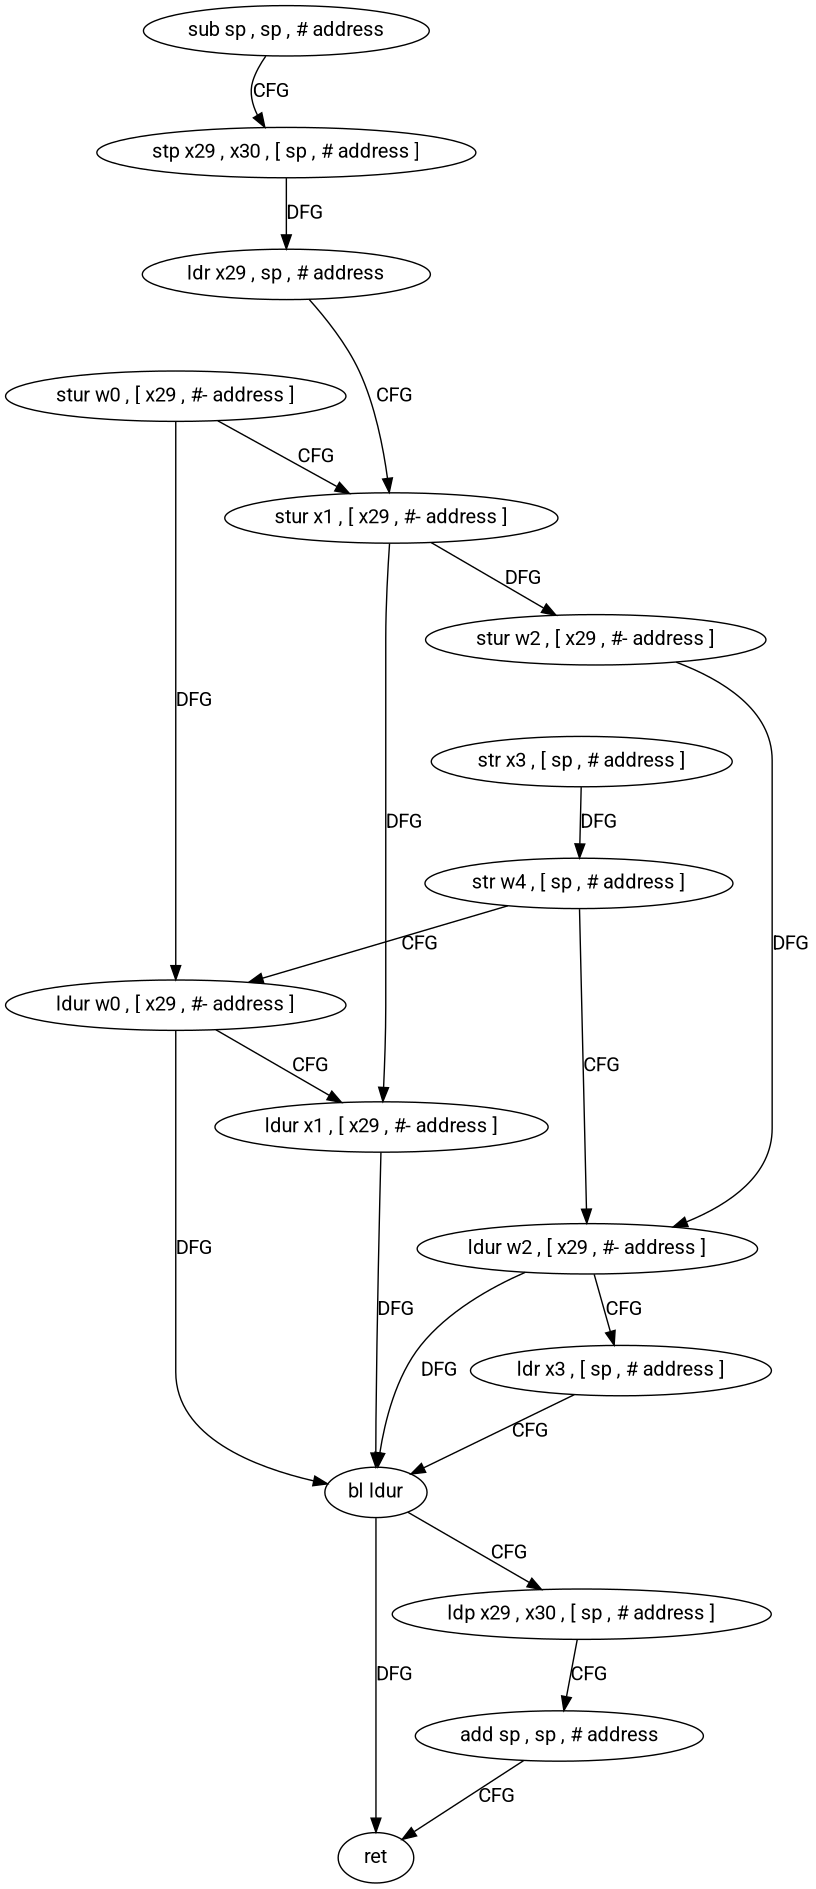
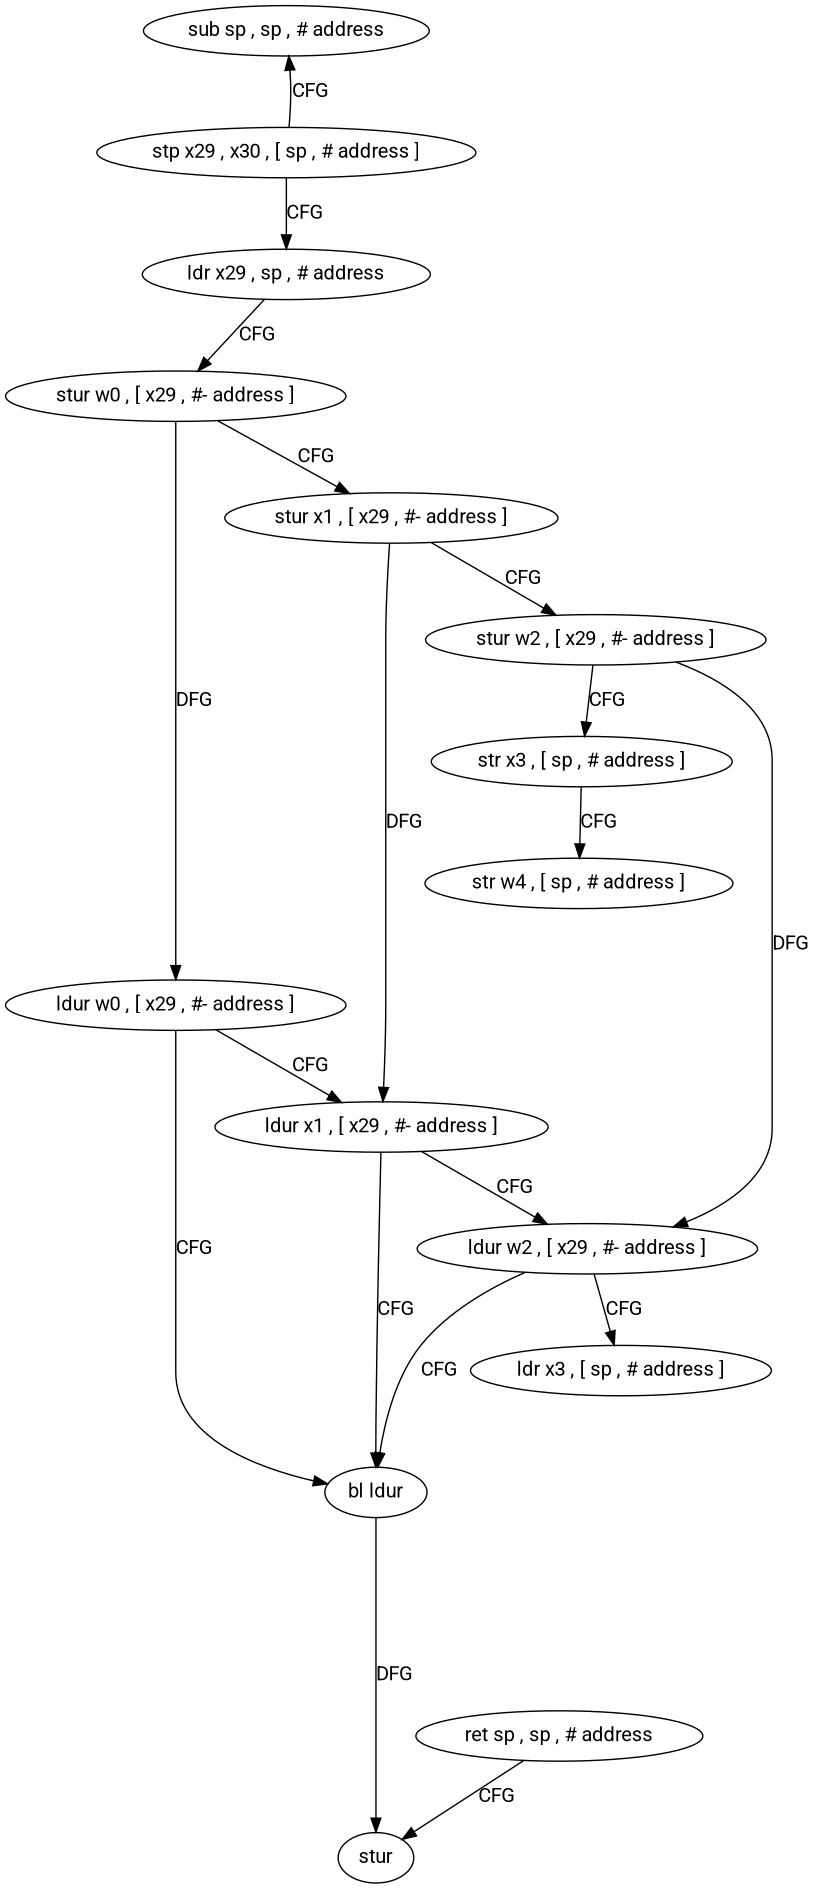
  digraph {
    fontname=Roboto
    node [fontname=Roboto]
    edge [fontname=Roboto]
    n1 [label="sub sp , sp , # address"]
    n2 [label="stp x29 , x30 , [ sp , # address ]"]
    n3 [label="ldr x29 , sp , # address"]
    n4 [label="stur w0 , [ x29 , #- address ]"]
    n5 [label="stur x1 , [ x29 , #- address ]"]
    n6 [label="ldur w0 , [ x29 , #- address ]"]
    n7 [label="stur w2 , [ x29 , #- address ]"]
    n8 [label="ldur x1 , [ x29 , #- address ]"]
    n9 [label="bl ldur"]
    n10 [label="str x3 , [ sp , # address ]"]
    n11 [label="ldur w2 , [ x29 , #- address ]"]
    n12 [label="str w4 , [ sp , # address ]"]
    n13 [label="ldr x3 , [ sp , # address ]"]
-   n14 [label="ldp x29 , x30 , [ sp , # address ]"]
-   n15 [label=ret]
-   n16 [label="add sp , sp , # address"]
-   n1 -> n2 [label=CFG]
-   n2 -> n3 [label=DFG]
-   n3 -> n5 [label=CFG]
+   n15 [label=stur]
+   n16 [label="ret sp , sp , # address"]
+   n2 -> n1 [label=CFG]
+   n2 -> n3 [label=CFG]
+   n3 -> n4 [label=CFG]
    n4 -> n5 [label=CFG]
    n4 -> n6 [label=DFG]
-   n5 -> n7 [label=DFG]
+   n5 -> n7 [label=CFG]
    n5 -> n8 [label=DFG]
    n6 -> n8 [label=CFG]
-   n6 -> n9 [label=DFG]
+   n6 -> n9 [label=CFG]
+   n7 -> n10 [label=CFG]
    n7 -> n11 [label=DFG]
-   n8 -> n9 [label=DFG]
-   n12 -> n11 [label=CFG]
-   n9 -> n14 [label=CFG]
+   n8 -> n9 [label=CFG]
+   n8 -> n11 [label=CFG]
    n9 -> n15 [label=DFG]
-   n10 -> n12 [label=DFG]
-   n11 -> n9 [label=DFG]
+   n10 -> n12 [label=CFG]
+   n11 -> n9 [label=CFG]
    n11 -> n13 [label=CFG]
-   n12 -> n6 [label=CFG]
-   n13 -> n9 [label=CFG]
-   n14 -> n16 [label=CFG]
    n16 -> n15 [label=CFG]
  }
